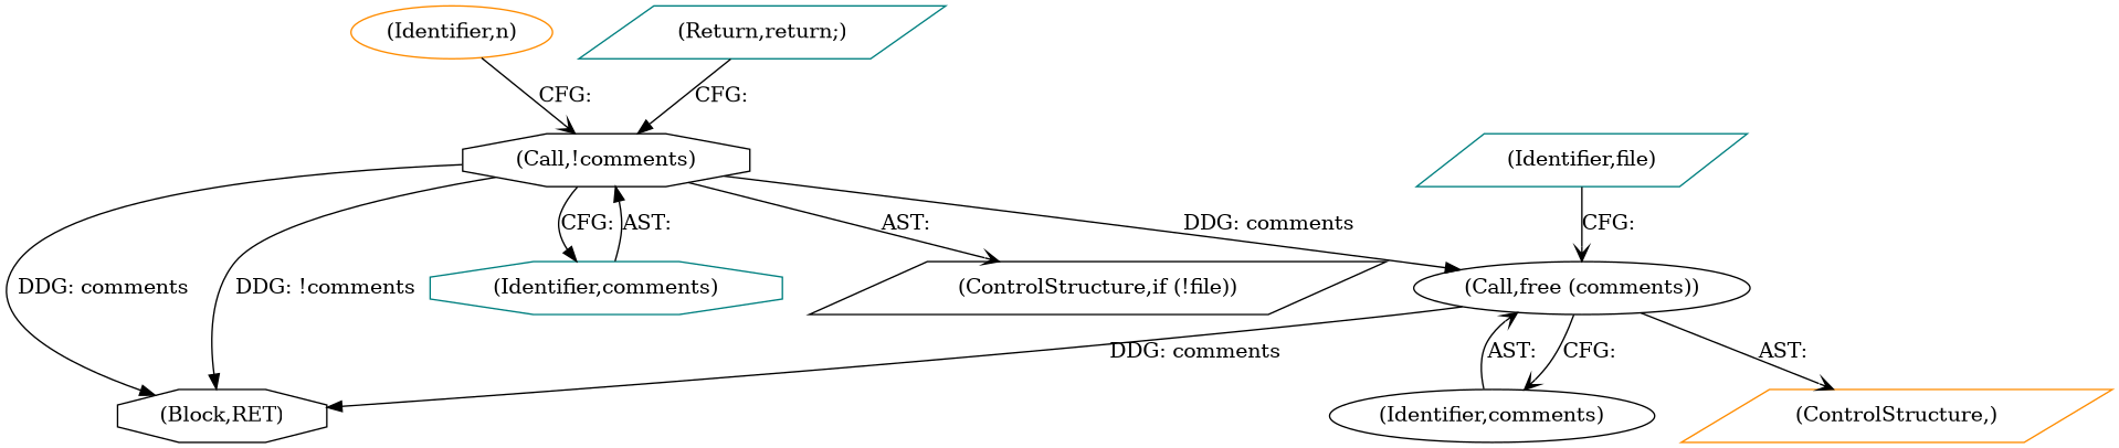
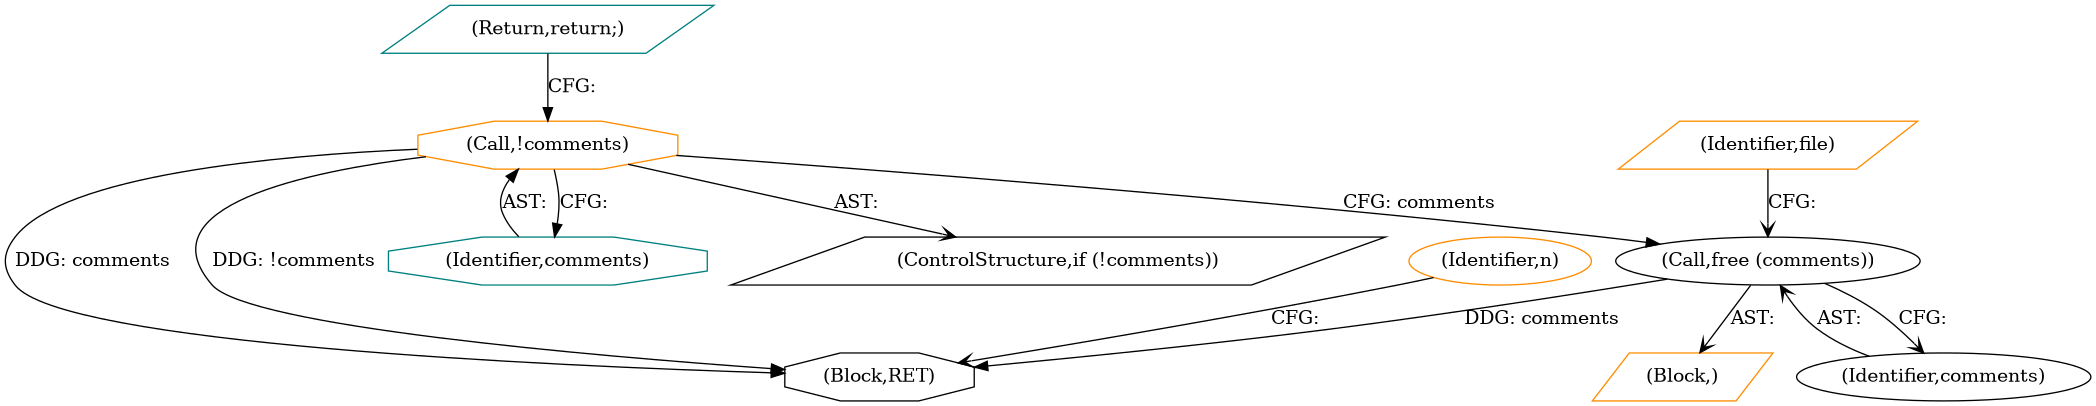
  digraph {
    node [color=black shape=parallelogram]
    edge [arrowhead=normal]
    n1 [label="(Call,free (comments))" shape=ellipse]
-   n2 [color=darkorange label="(ControlStructure,)"]
+   n2 [color=darkorange label="(Block,)"]
    n3 [label="(Identifier,comments)" shape=ellipse]
    n4 [label="(Block,RET)" shape=octagon]
-   n5 [label="(Call,!comments)" shape=octagon]
+   n5 [color=darkorange label="(Call,!comments)" shape=octagon]
    n6 [color=teal label="(Identifier,comments)" shape=octagon]
-   n7 [label="(ControlStructure,if (!file))"]
+   n7 [label="(ControlStructure,if (!comments))"]
    n8 [color=darkorange label="(Identifier,n)" shape=ellipse]
-   n9 [color=teal label="(Identifier,file)"]
+   n9 [color=darkorange label="(Identifier,file)"]
    n10 [color=teal label="(Return,return;)"]
    n1 -> n2 [arrowhead=vee label="AST: "]
    n1 -> n3 [arrowhead=vee label="CFG: "]
    n1 -> n4 [label="DDG: comments"]
    n3 -> n1 [arrowhead=vee label="AST: "]
-   n5 -> n1 [label="DDG: comments"]
+   n5 -> n1 [label="CFG: comments"]
    n5 -> n4 [label="DDG: comments"]
    n5 -> n4 [label="DDG: !comments"]
    n5 -> n6 [label="CFG: "]
    n5 -> n7 [arrowhead=vee label="AST: "]
    n6 -> n5 [label="AST: "]
-   n8 -> n5 [arrowhead=vee label="CFG: "]
+   n8 -> n4 [arrowhead=vee label="CFG: "]
    n9 -> n1 [arrowhead=vee label="CFG: "]
    n10 -> n5 [label="CFG: "]
  }
